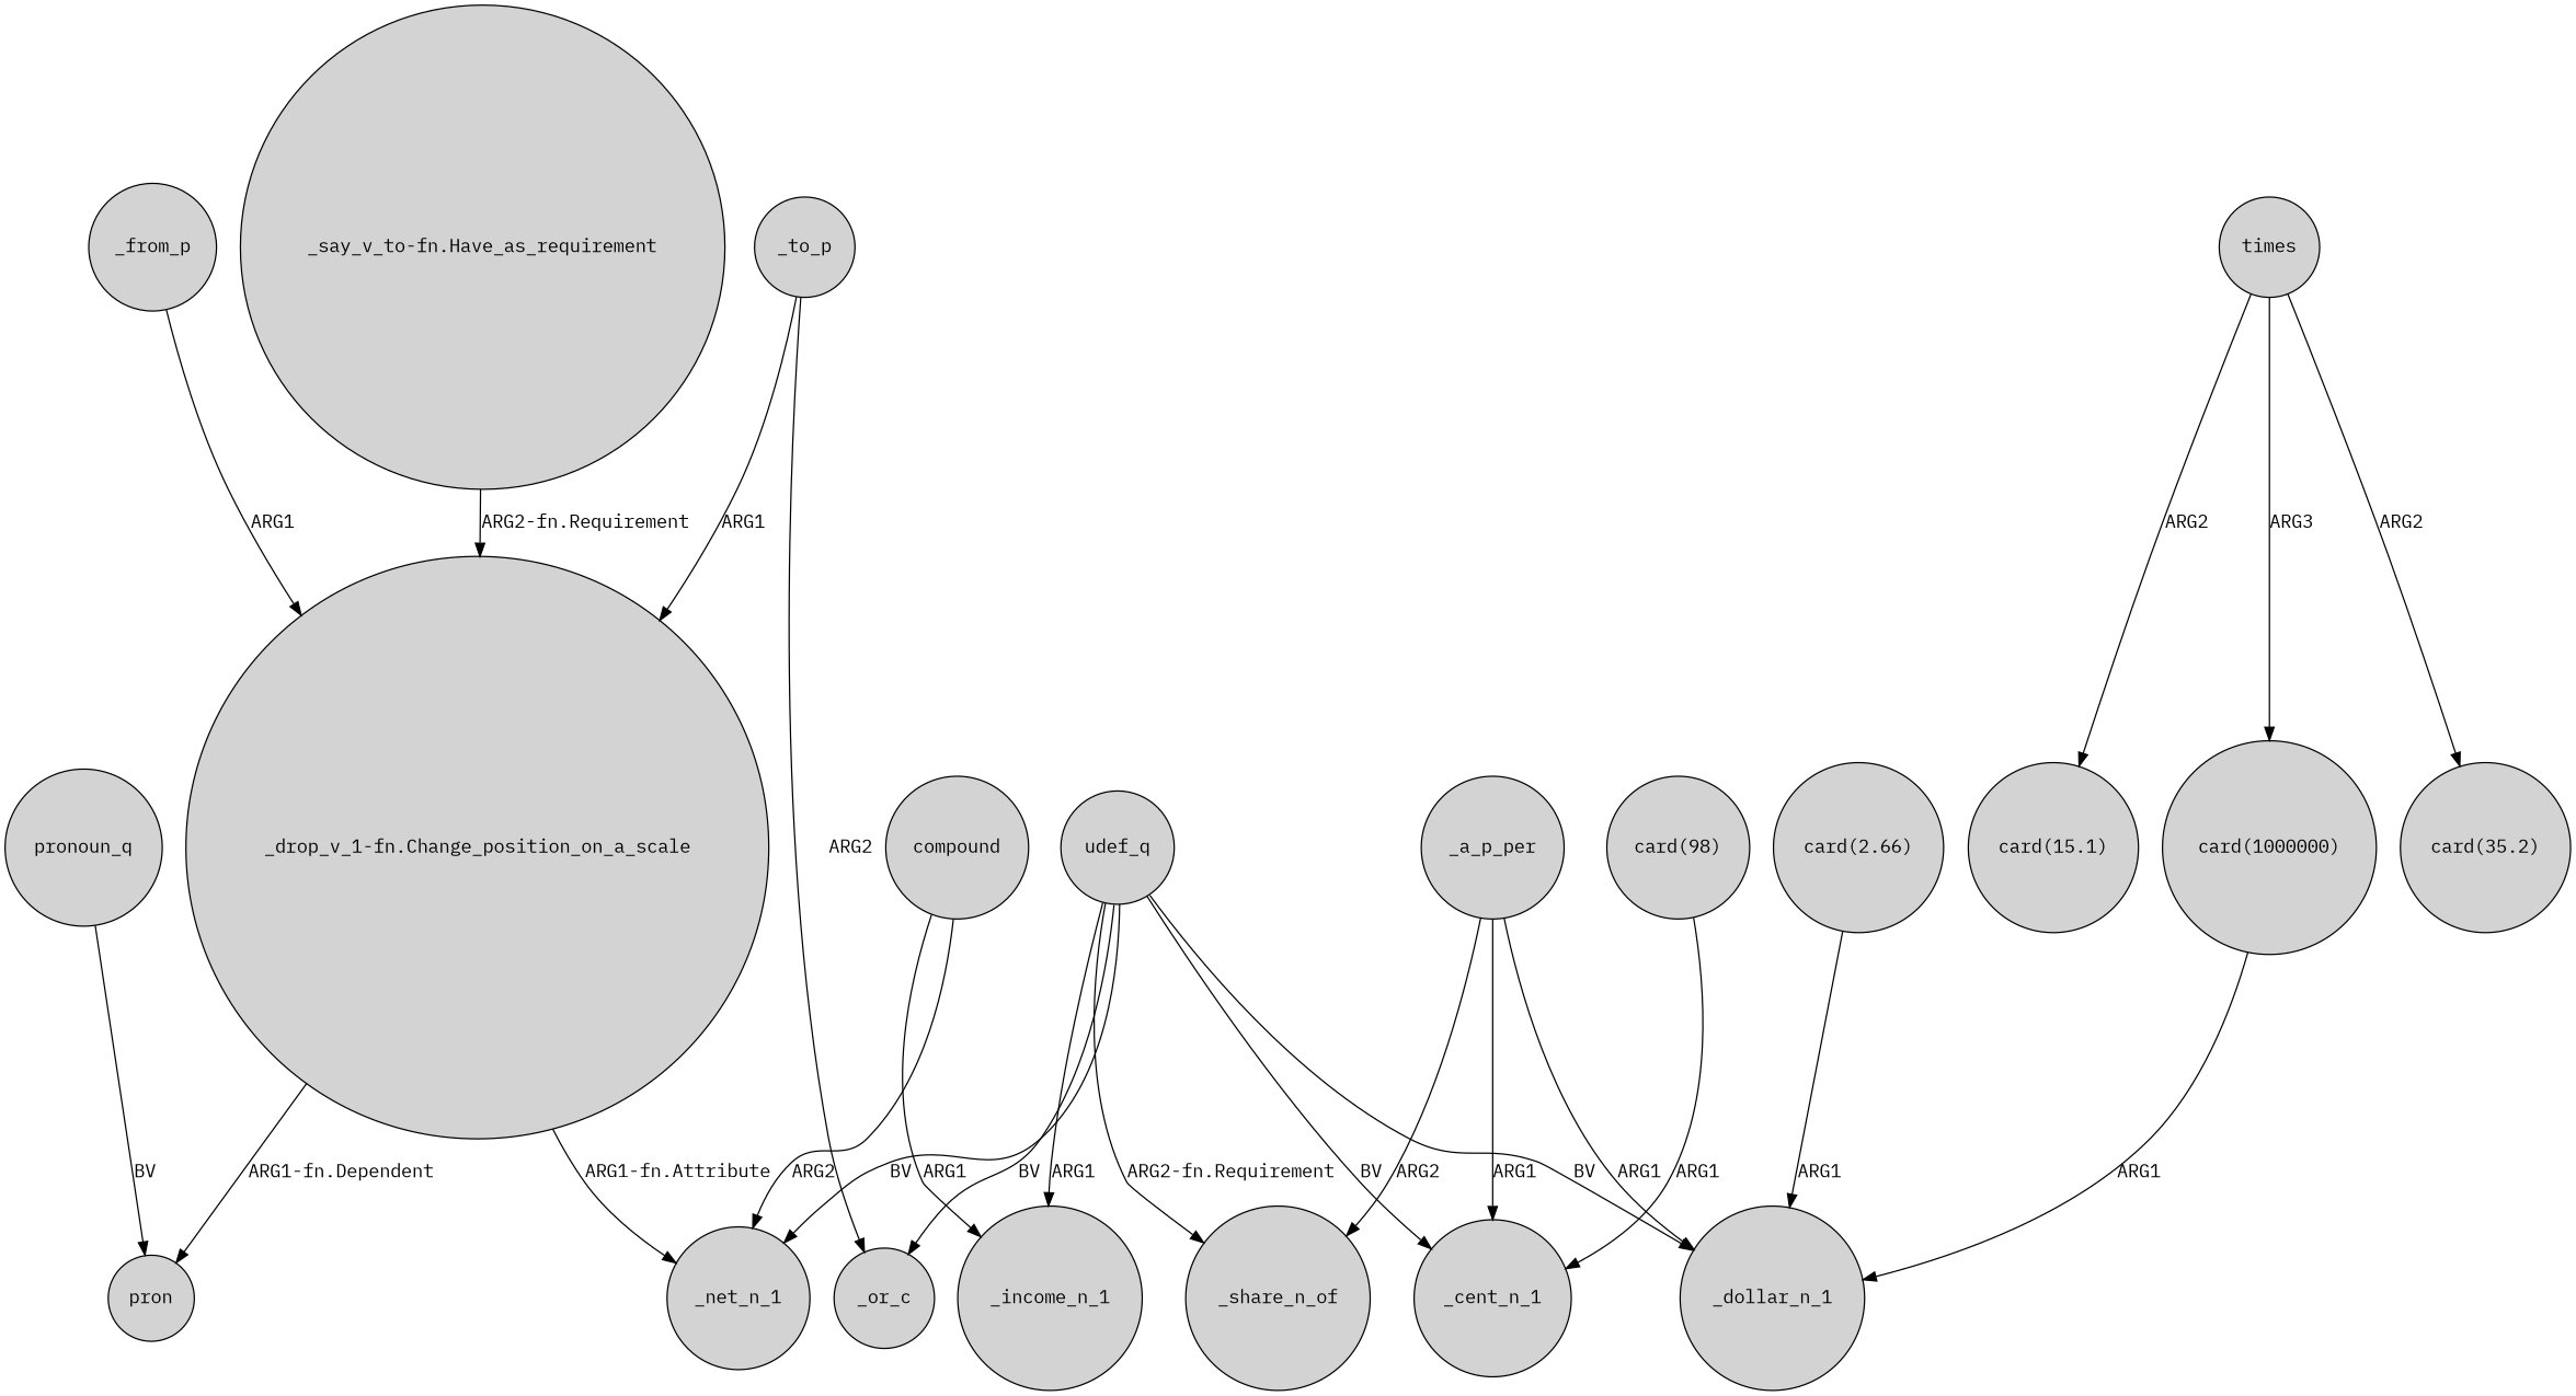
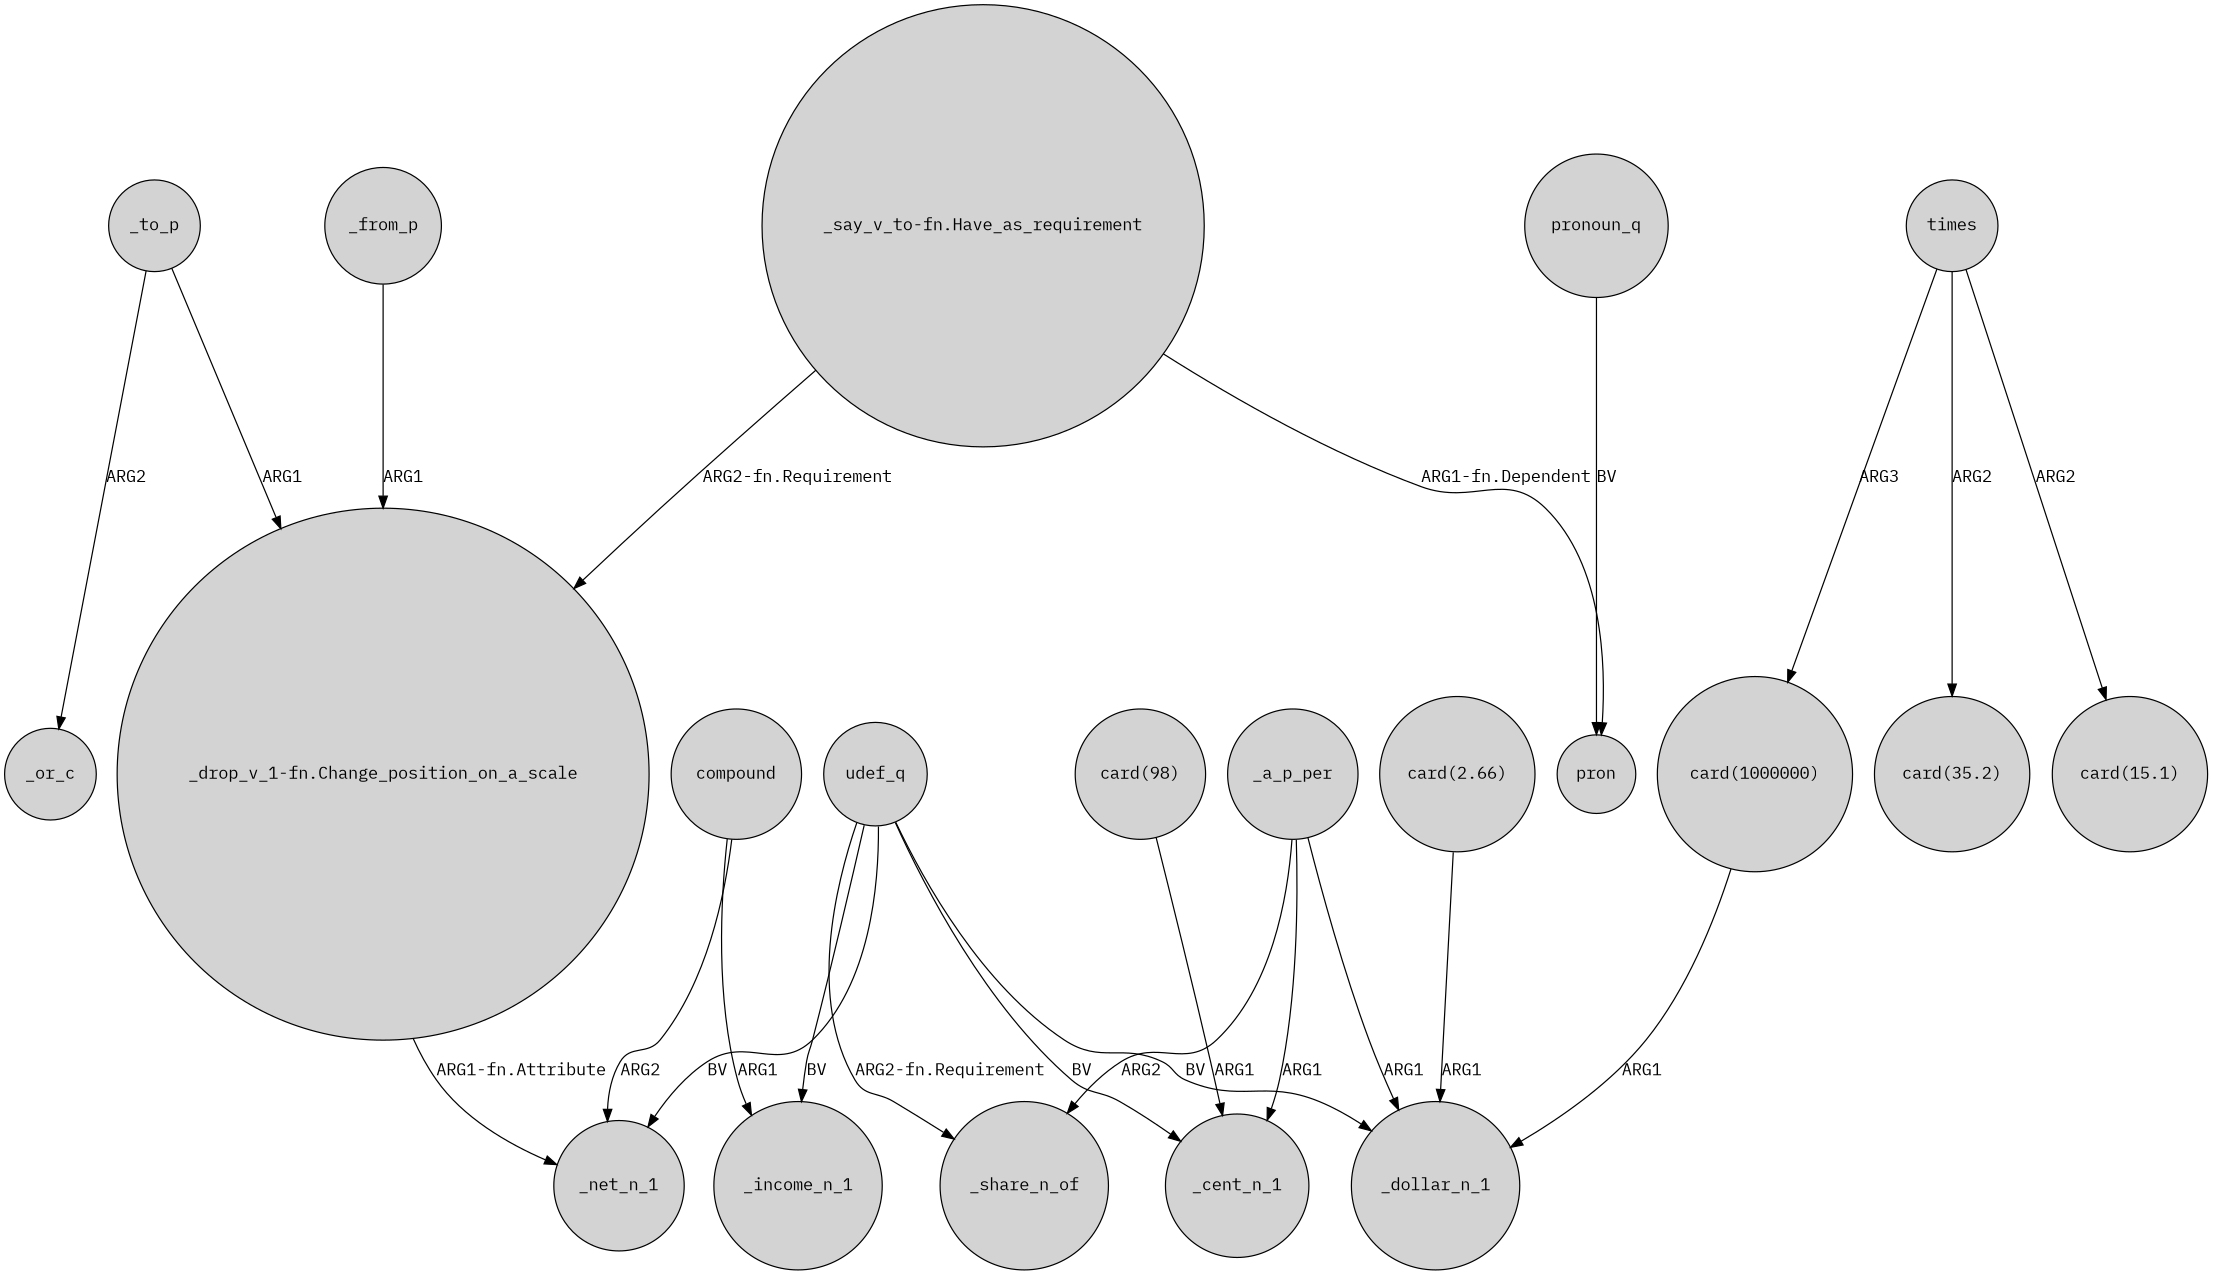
  digraph {
    fontname="IBM Plex Mono"
    node [fontname="IBM Plex Mono" shape=circle style=filled]
    edge [fontname="IBM Plex Mono"]
    _to_p
    _or_c
    "_drop_v_1-fn.Change_position_on_a_scale"
    _net_n_1
    compound
    _income_n_1
    _a_p_per
    _cent_n_1
    _dollar_n_1
    _share_n_of
    "card(2.66)"
    udef_q
    times
    "card(1000000)"
    "card(35.2)"
    "card(15.1)"
    "_say_v_to-fn.Have_as_requirement"
    pron
    pronoun_q
    _from_p
    "card(98)"
    _to_p -> _or_c [label=ARG2]
    _to_p -> "_drop_v_1-fn.Change_position_on_a_scale" [label=ARG1]
    "_drop_v_1-fn.Change_position_on_a_scale" -> _net_n_1 [label="ARG1-fn.Attribute"]
    compound -> _net_n_1 [label=ARG2]
    compound -> _income_n_1 [label=ARG1]
    _a_p_per -> _cent_n_1 [label=ARG1]
    _a_p_per -> _dollar_n_1 [label=ARG1]
    _a_p_per -> _share_n_of [label=ARG2]
    "card(2.66)" -> _dollar_n_1 [label=ARG1]
-   udef_q -> _or_c [label=BV]
    udef_q -> _net_n_1 [label=BV]
-   udef_q -> _income_n_1 [label=ARG1]
+   udef_q -> _income_n_1 [label=BV]
    udef_q -> _cent_n_1 [label=BV]
    udef_q -> _dollar_n_1 [label=BV]
    udef_q -> _share_n_of [label="ARG2-fn.Requirement"]
    times -> "card(1000000)" [label=ARG3]
    times -> "card(35.2)" [label=ARG2]
    times -> "card(15.1)" [label=ARG2]
    "card(1000000)" -> _dollar_n_1 [label=ARG1]
    "_say_v_to-fn.Have_as_requirement" -> "_drop_v_1-fn.Change_position_on_a_scale" [label="ARG2-fn.Requirement"]
-   "_drop_v_1-fn.Change_position_on_a_scale" -> pron [label="ARG1-fn.Dependent"]
+   "_say_v_to-fn.Have_as_requirement" -> pron [label="ARG1-fn.Dependent"]
    pronoun_q -> pron [label=BV]
    _from_p -> "_drop_v_1-fn.Change_position_on_a_scale" [label=ARG1]
    "card(98)" -> _cent_n_1 [label=ARG1]
  }
